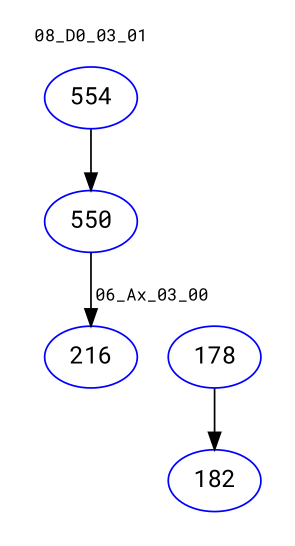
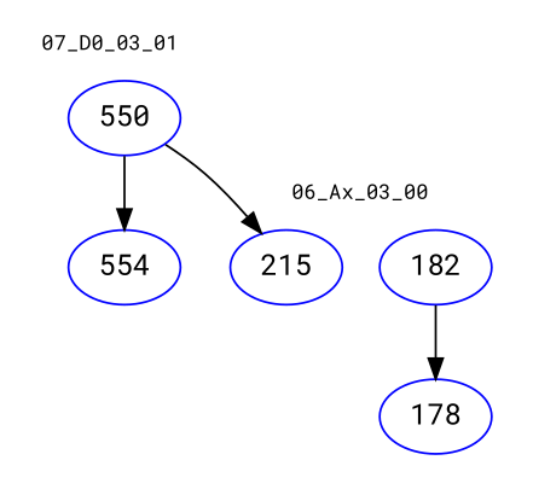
  digraph {
    fontname="Roboto Mono"
    node [color=blue fontname="Roboto Mono"]
    edge [color=black fontname="Roboto Mono"]
    n1 [label=182]
    n2 [label=178]
-   n3 [label=216]
+   n3 [label=215]
    n4 [label=554]
    n5 [label=550]
    subgraph cluster_1 {
      color=white
      fontsize=10
      label="06_Ax_03_00"
      n1
      n2
      n3
    }
    subgraph cluster_2 {
      color=white
      fontsize=10
-     label="08_D0_03_01"
+     label="07_D0_03_01"
      n4
      n5
    }
-   n2 -> n1
-   n4 -> n5
+   n1 -> n2
+   n5 -> n4
    n5 -> n3
  }
